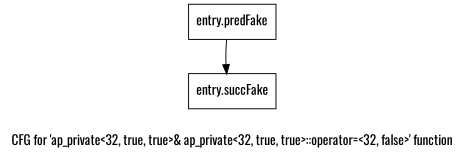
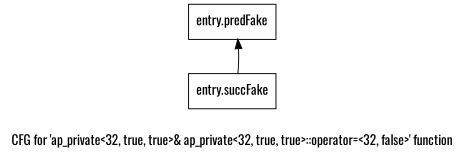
  digraph {
    label="CFG for 'ap_private\<32, true, true\>& ap_private\<32, true, true\>::operator=\<32, false\>' function"
    fontname=Oswald
    node [shape=record fontname=Oswald]
    n1 [label="{entry.predFake}"]
    n2 [filename="/home/omerfaruk/tools/Xilinx/Vitis_HLS/2023.2/include/etc/ap_private.h" label="{entry.succFake}" linenumber=1463]
-   n1 -> n2 [execusionnum=6 filename="/home/omerfaruk/tools/Xilinx/Vitis_HLS/2023.2/include/etc/ap_private.h" fontname=Oswald]
+   n2 -> n1 [execusionnum=6 filename="/home/omerfaruk/tools/Xilinx/Vitis_HLS/2023.2/include/etc/ap_private.h" fontname=Oswald]
  }
